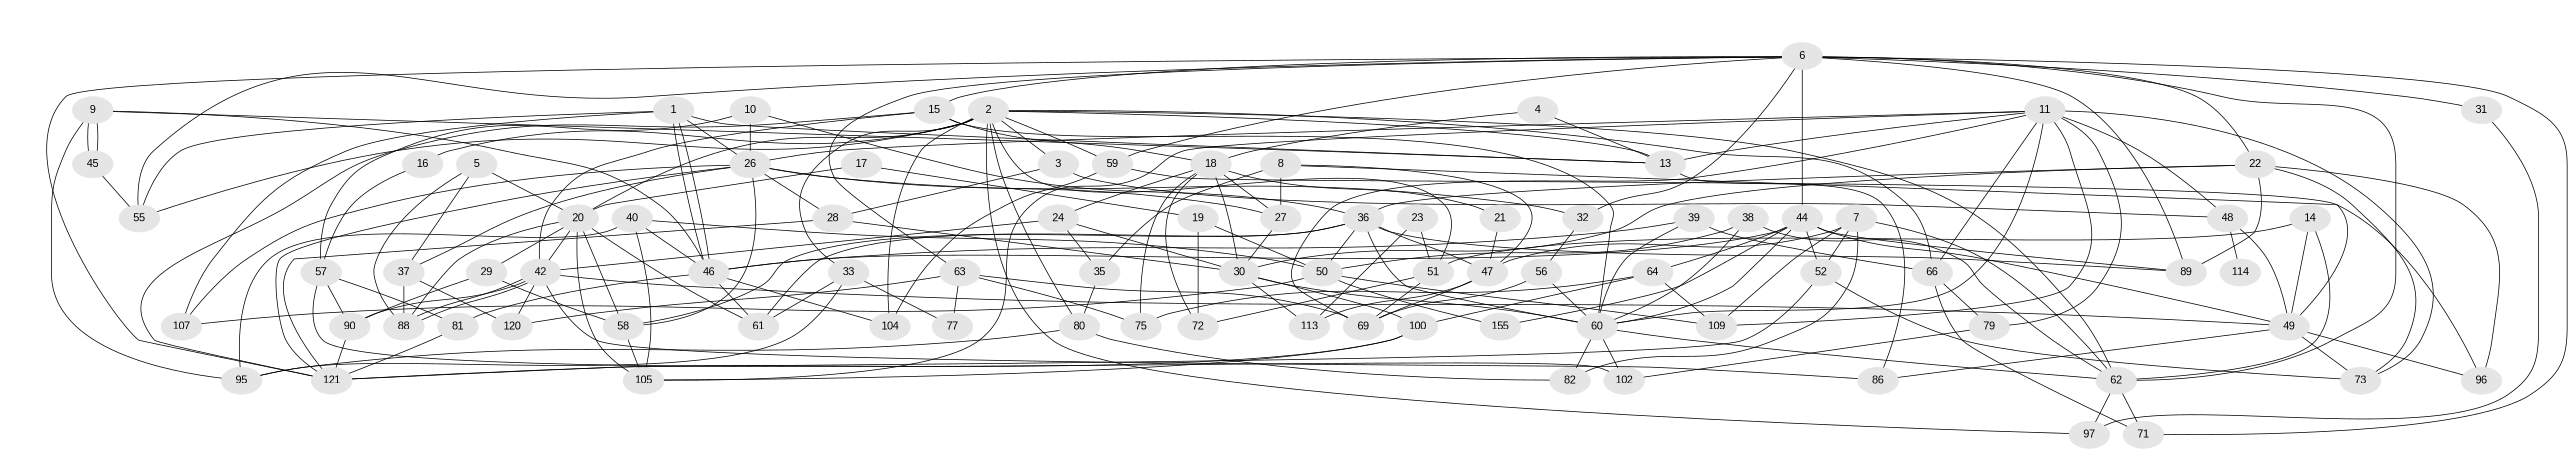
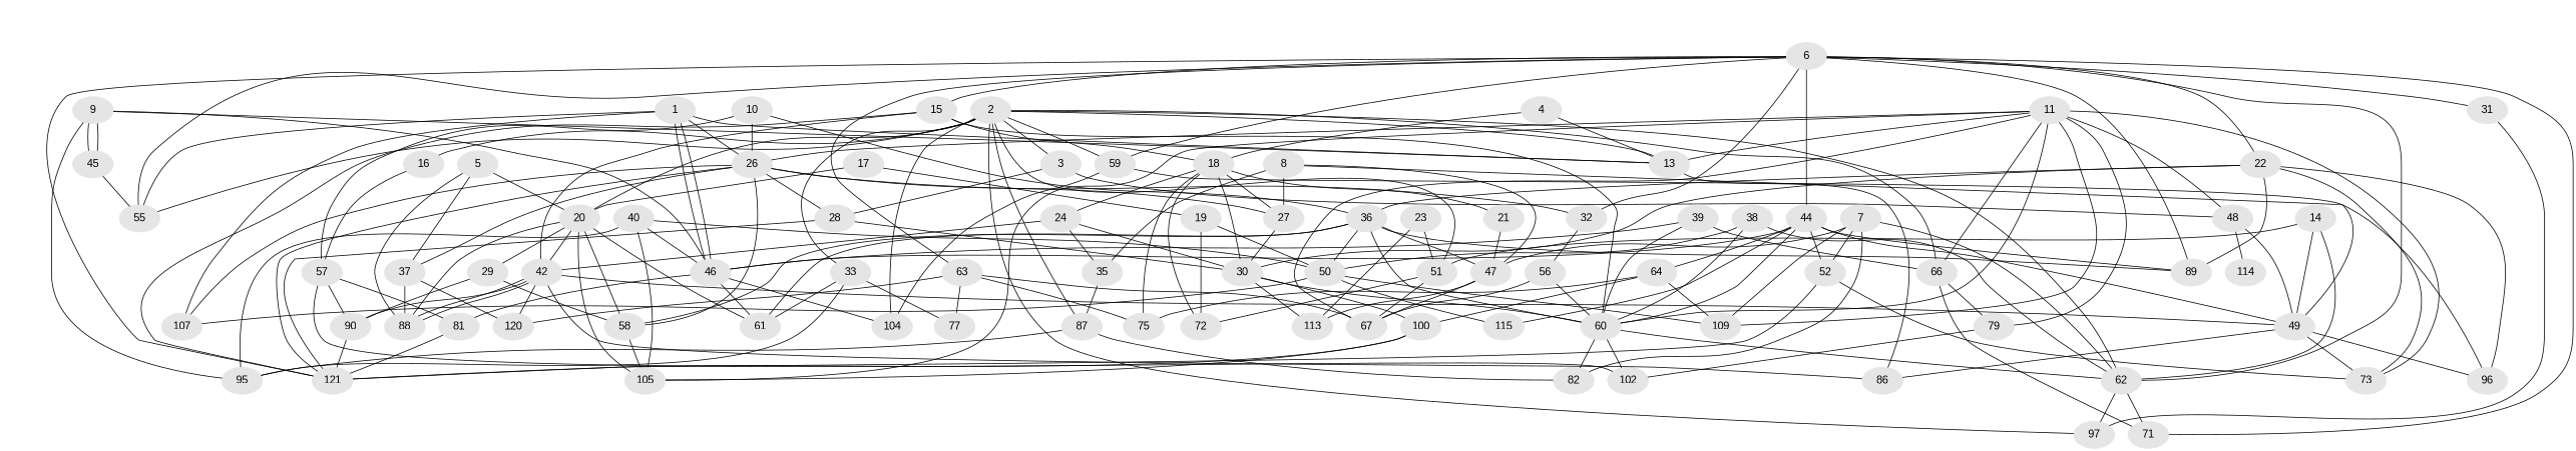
  graph {
    fontname="Liberation Sans"
    node [color=gray90 fontname="Liberation Sans" style=filled]
    edge [fontname="Liberation Sans"]
    13 [super="+54"]
    86
    1
    26 [super="+76"]
    46 [super="+118+85"]
    55 [super="+70"]
    107
    28
    37
    32
    121
    27 [super="+67"]
    58
    104
    61
    81
    2 [super="+43"]
    3
    16
    20 [super="+119+91"]
    33
    51
    59
    62 [super="+65"]
    66
-   80
+   80 [label=87]
    97
    48
    57 [super="+106"]
    88
    105
    42 [super="+84"]
    29 [super="+78"]
    95
    77
-   69
+   69 [label=67]
    72
    96
    71
    79
    82
    30 [super="+41"]
    49 [super="+68"]
    114
    4
    18 [super="+111"]
    21
    24
    75
    5
    120
    6 [super="+25"]
    15
    22 [super="+53+74"]
    31
    44 [super="+108"]
    63
    89
    60 [super="+87"]
    36 [super="+93+101+110"]
    73
    56
    52
    64
-   115 [label=155]
+   115
    7
    47
    109
    113
    8 [super="+103"]
    35 [super="+123"]
    9
    45
    10
    50 [super="+94"]
    90
    102
    11 [super="+12+92"]
    14
    17
    19
    100 [super="+116"]
    23
    38
    39
    40
    13 -- 86
    1 -- 13
    1 -- 26
    1 -- 46
    1 -- 46
    1 -- 55
    1 -- 107
    26 -- 107
    26 -- 28
    26 -- 37
    26 -- 32
    26 -- 121
    26 -- 27
    26 -- 58
    46 -- 104
    46 -- 61
    46 -- 81
    28 -- 121
    28 -- 30
    37 -- 88
    37 -- 120
    32 -- 56
    27 -- 30
    58 -- 105
    81 -- 121
    2 -- 13
    2 -- 55
    2 -- 104
    2 -- 3
    2 -- 16 [weight=2]
    2 -- 20
    2 -- 33
    2 -- 51
    2 -- 59
    2 -- 62
    2 -- 66
    2 -- 80
    2 -- 97
    3 -- 28
    3 -- 48
    16 -- 57
    20 -- 58
    20 -- 61
    20 -- 88
    20 -- 105 [weight=2]
    20 -- 42
    20 -- 29
    33 -- 61
    33 -- 95
    33 -- 77
    51 -- 69
    51 -- 72
    59 -- 104
    59 -- 96
    62 -- 97
    62 -- 71
    66 -- 71
    66 -- 79
    80 -- 95
    80 -- 82
    48 -- 49
    48 -- 114
    57 -- 81
    57 -- 90
    57 -- 102
    42 -- 86
    42 -- 88
    42 -- 88
    42 -- 49
    42 -- 120
    42 -- 90
    29 -- 58
    29 -- 90
    79 -- 102
    30 -- 60
    30 -- 113
    30 -- 100
    49 -- 86
    49 -- 96
    49 -- 73
    4 -- 13
    4 -- 18
    18 -- 27
    18 -- 72
    18 -- 30
    18 -- 21
    18 -- 24
    18 -- 75
    21 -- 47
    24 -- 42
    24 -- 30
    24 -- 35
    5 -- 37
    5 -- 20
    5 -- 88
    6 -- 55
    6 -- 32
    6 -- 121
    6 -- 59
    6 -- 62 [weight=2]
    6 -- 71
    6 -- 15
    6 -- 22
    6 -- 31
    6 -- 44
    6 -- 63
    6 -- 89
    15 -- 121
    15 -- 42
    15 -- 18
    15 -- 60
    22 -- 96
    22 -- 30
    22 -- 89
    22 -- 36
    22 -- 73
    31 -- 97
    44 -- 46
    44 -- 49
    44 -- 89
    44 -- 60
    44 -- 52
    44 -- 64
    44 -- 115
    63 -- 77
    63 -- 69
    63 -- 75
    63 -- 120
    60 -- 62
    60 -- 82
    60 -- 102
    36 -- 58
    36 -- 61
    36 -- 89
    36 -- 60 [weight=2]
    36 -- 47
    36 -- 50
    56 -- 69
    56 -- 60
    52 -- 121
    52 -- 73
    64 -- 75
    64 -- 109
    64 -- 100
    7 -- 62
    7 -- 82
    7 -- 52
    7 -- 47
    7 -- 109
    47 -- 69
    47 -- 113
    8 -- 27
    8 -- 49
    8 -- 47
    8 -- 35 [weight=2]
    35 -- 80
    9 -- 13
    9 -- 46
    9 -- 95
    9 -- 45
    9 -- 45
    45 -- 55
    10 -- 26
    10 -- 57
    10 -- 36
    50 -- 107
    50 -- 115
    50 -- 109
    90 -- 121
    11 -- 13
    11 -- 26
    11 -- 66
    11 -- 48
    11 -- 105
    11 -- 69
    11 -- 79
    11 -- 60
    11 -- 73
    11 -- 109
    14 -- 51
    14 -- 62
    14 -- 49
    17 -- 20
    17 -- 19
    19 -- 72
    19 -- 50
    100 -- 121
    100 -- 105
    23 -- 51
    23 -- 113
    38 -- 62
    38 -- 60
    38 -- 50
    39 -- 46
    39 -- 66
    39 -- 60
    40 -- 46
    40 -- 105
    40 -- 95
    40 -- 50
  }
